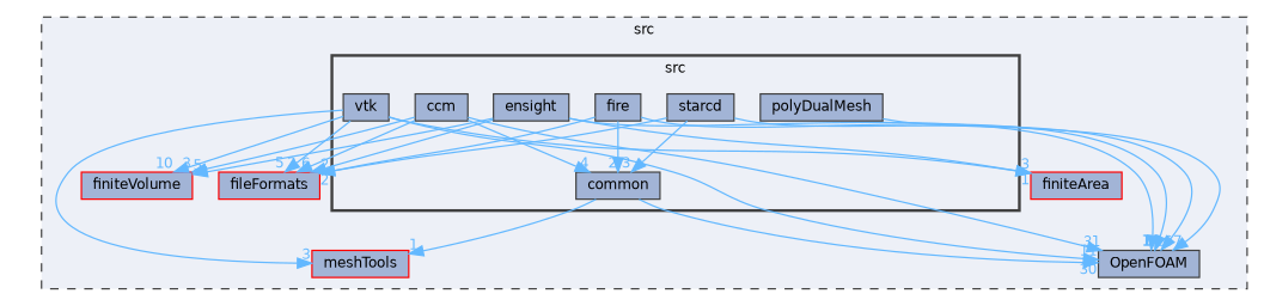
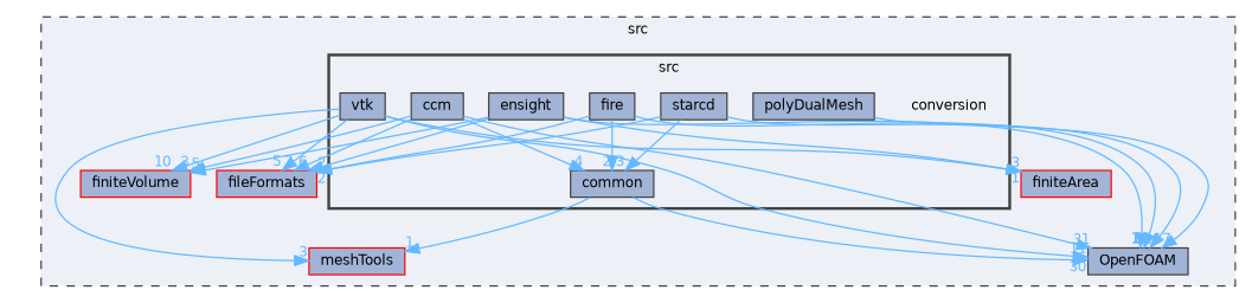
  digraph {
    compound=true
    node [fontname=Helvetica fontsize=10 shape=box color=grey25 fillcolor="#a2b4d6" style=filled]
    edge [color=steelblue1 fontcolor=steelblue1 fontname=Helvetica fontsize=10 headlabel=3 labeldistance=1.5 labelfontname=Helvetica labelfontsize=10]
+   n1 [height=0.2 label=conversion shape=plaintext width=0.4 color="" fillcolor="" style=""]
    n2 [height=0.2 label=ccm width=0.4]
    n3 [height=0.2 label=common width=0.4]
    n4 [height=0.2 label=ensight width=0.4]
    n5 [height=0.2 label=fire width=0.4]
    n6 [height=0.2 label=polyDualMesh width=0.4]
    n7 [height=0.2 label=starcd width=0.4]
    n8 [height=0.2 label=vtk width=0.4]
    n9 [color=red height=0.2 label=finiteVolume width=0.4]
    n10 [color=red height=0.2 label=fileFormats width=0.4]
    n11 [height=0.2 label=OpenFOAM width=0.4]
    n12 [color=red height=0.2 label=finiteArea width=0.4]
    n13 [color=red height=0.2 label=meshTools width=0.4]
    subgraph cluster_1 {
      bgcolor="#edf0f7"
      fontname=Helvetica
      fontsize=10
      label=src
      pencolor=grey25
      style="filled,dashed"
      n9
      n10
      n11
      n12
      n13
      subgraph cluster_2 {
        bgcolor="#edf0f7"
        fontname=Helvetica
        fontsize=10
        label=src
        pencolor=grey25
        style="filled,bold"
+       n1
        n2
        n3
        n4
        n5
        n6
        n7
        n8
      }
    }
    n2 -> n3 [headlabel=4]
    n2 -> n9
    n2 -> n10 [headlabel=2]
    n2 -> n11 [headlabel=31]
    n3 -> n11 [headlabel=30]
    n3 -> n13 [headlabel=1]
    n4 -> n9 [headlabel=5]
    n4 -> n10 [headlabel=6]
    n4 -> n11 [headlabel=1]
    n4 -> n12
    n5 -> n3 [headlabel=2]
    n5 -> n10 [headlabel=2]
    n5 -> n11 [headlabel=16]
    n6 -> n11 [headlabel=7]
    n7 -> n3
    n7 -> n10 [headlabel=2]
    n7 -> n11 [headlabel=14]
    n8 -> n9 [headlabel=10]
    n8 -> n10 [headlabel=5]
    n8 -> n11 [headlabel=11]
    n8 -> n12 [headlabel=1]
    n8 -> n13
  }
